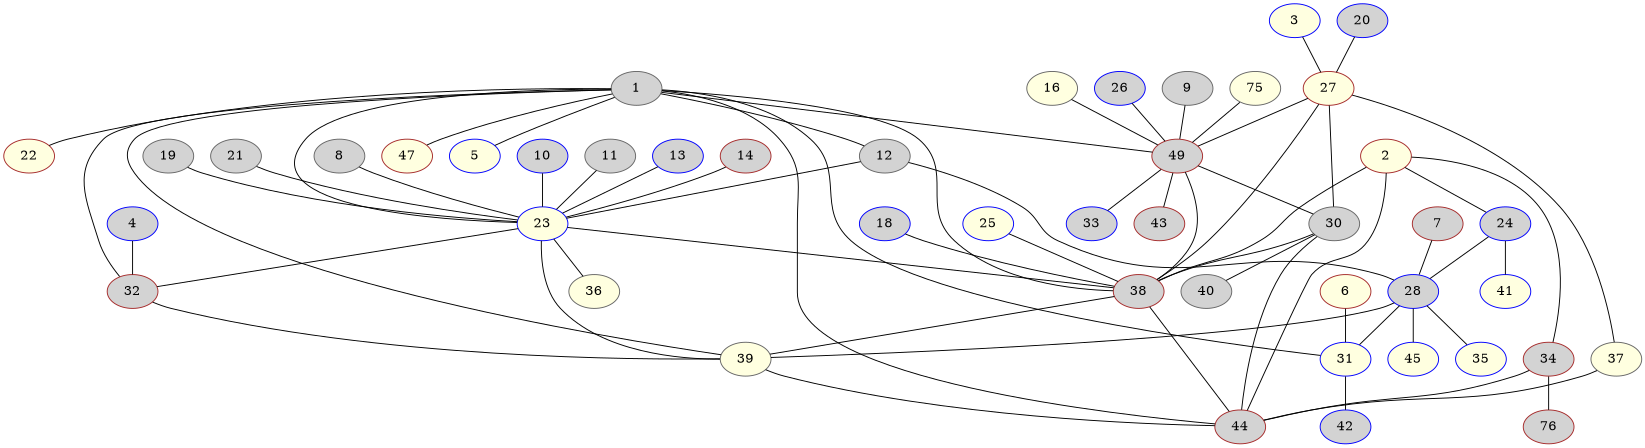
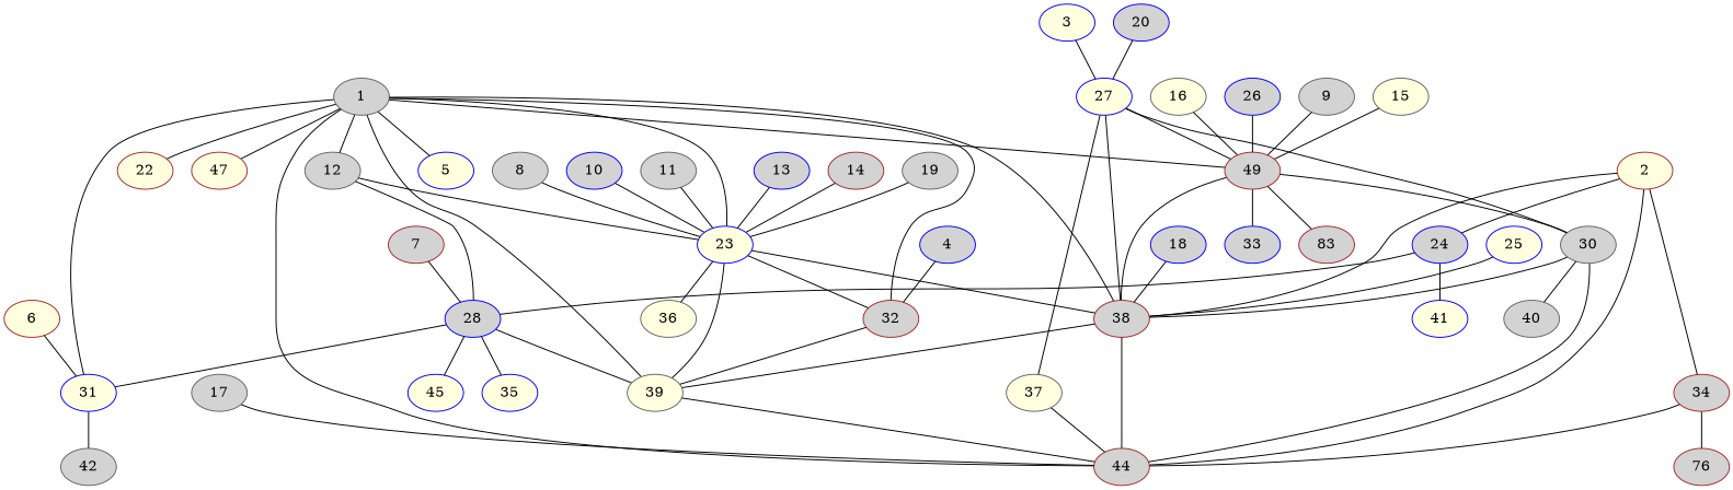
  graph {
    node [color=blue fillcolor=lightgrey style=filled]
    edge [weight=1.0]
    1 [color=gray40]
    5 [fillcolor=lightyellow]
    12 [color=gray40]
    22 [color=brown fillcolor=lightyellow]
    23 [fillcolor=lightyellow]
    n6 [color=brown label=49]
    31 [fillcolor=lightyellow]
    32 [color=brown]
    38 [color=brown]
    39 [color=gray40 fillcolor=lightyellow]
    44 [color=brown]
    47 [color=brown fillcolor=lightyellow]
    28
    36 [color=gray40 fillcolor=lightyellow]
    30 [color=gray40]
    33
-   43 [color=brown]
-   42
+   43 [color=brown label=83]
+   42 [color=gray40]
    2 [color=brown fillcolor=lightyellow]
    24
    34 [color=brown]
    41 [fillcolor=lightyellow]
    n23 [color=brown label=76]
    3 [fillcolor=lightyellow]
-   27 [color=brown fillcolor=lightyellow]
+   27 [fillcolor=lightyellow]
    37 [color=gray40 fillcolor=lightyellow]
    4
    6 [color=brown fillcolor=lightyellow]
    7 [color=brown]
    35 [fillcolor=lightyellow]
    45 [fillcolor=lightyellow]
    8 [color=gray40]
    9 [color=gray40]
    10
    11 [color=gray40]
    13
    14 [color=brown]
-   15 [color=gray40 fillcolor=lightyellow label=75]
+   15 [color=gray40 fillcolor=lightyellow]
    16 [color=gray40 fillcolor=lightyellow]
+   17 [color=gray40]
    18
    19 [color=gray40]
    20
-   21 [color=gray40]
    25 [fillcolor=lightyellow]
    26
    40 [color=gray40]
    1 -- 5
    1 -- 12
    1 -- 22
    1 -- 23 [weight=2.0]
    1 -- n6
    1 -- 31 [weight=3.0]
    1 -- 32 [weight=2.0]
    1 -- 38
    1 -- 39
    1 -- 44 [weight=2.0]
    1 -- 47
    12 -- 23
    12 -- 28
    23 -- 32
    23 -- 38
    23 -- 39
    23 -- 36
    n6 -- 38
    n6 -- 30
    n6 -- 33
    n6 -- 43
    31 -- 42
    32 -- 39
    38 -- 39
    38 -- 44 [weight=2.0]
    39 -- 44 [weight=2.0]
    28 -- 31
    28 -- 39 [weight=4.0]
    28 -- 35
    28 -- 45
    30 -- 38 [weight=2.0]
    30 -- 44
    30 -- 40
    2 -- 38
    2 -- 44 [weight=2.0]
    2 -- 24
    2 -- 34
    24 -- 28
    24 -- 41
    34 -- 44 [weight=2.0]
    34 -- n23
    3 -- 27
    27 -- n6
    27 -- 38
    27 -- 30
    27 -- 37
    37 -- 44
    4 -- 32
    6 -- 31
    7 -- 28
    8 -- 23
    9 -- n6
    10 -- 23
    11 -- 23
    13 -- 23
    14 -- 23
    15 -- n6
    16 -- n6
+   17 -- 44
    18 -- 38
    19 -- 23
    20 -- 27
-   21 -- 23
    25 -- 38
    26 -- n6
  }
